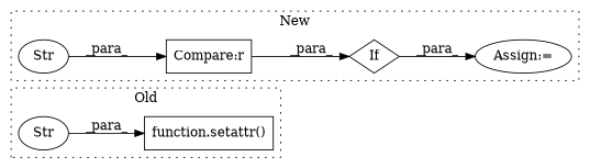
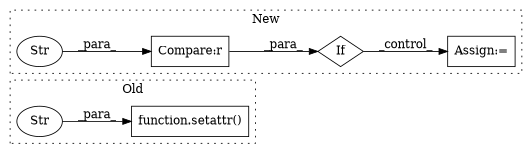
  digraph {
    rankdir=LR
    node [a=66 l=3 shape=box]
    n1 [a=75 l="8,1" label="function.setattr()" s="29267,29354"]
    n2 [l=19 label=Str s=29280 shape=ellipse]
    n3 [a=96 label=If s=29234 shape=diamond]
-   n4 [a=68 label="Assign:=" s=29323 shape=ellipse]
+   n4 [a=68 label="Assign:=" s=29323]
    n5 [a=40 l=59 label="Compare:r" s=29237]
    n6 [l=39 label=Str s=29257 shape=ellipse]
    subgraph cluster_1 {
      label=Old
      style=dotted
      n1
      n2
    }
    subgraph cluster_2 {
      label=New
      style=dotted
      n3
      n4
      n5
      n6
    }
    n2 -> n1 [label=_para_]
-   n3 -> n4 [label=_para_]
+   n3 -> n4 [label=_control_]
    n5 -> n3 [label=_para_]
    n6 -> n5 [label=_para_]
  }
